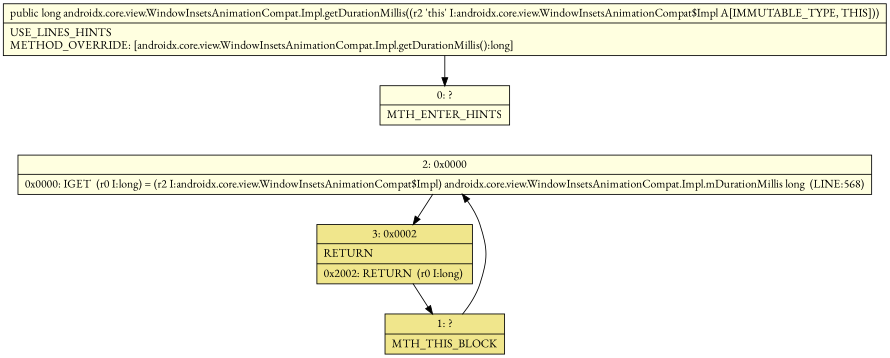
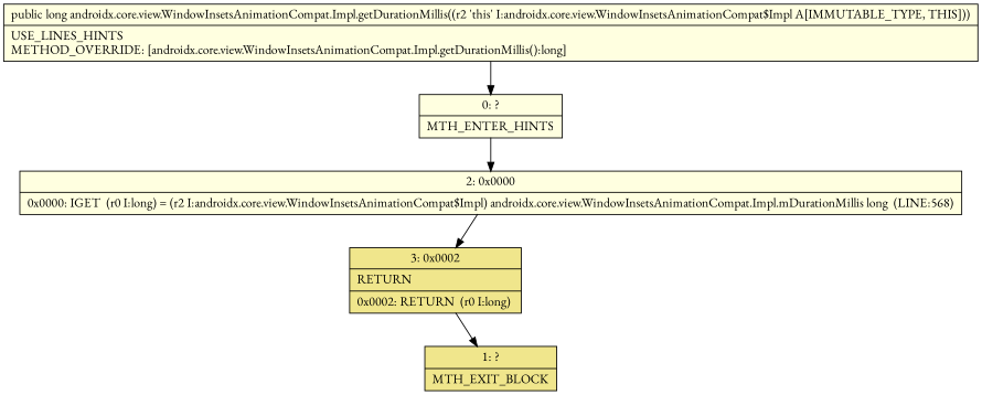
  digraph {
    fontname="EB Garamond"
    node [fillcolor=lightyellow fontname="EB Garamond" shape=record style=filled]
    edge [fontname="EB Garamond"]
    n1 [label="{0\:\ ?|MTH_ENTER_HINTS\l}"]
    n2 [label="{2\:\ 0x0000|0x0000: IGET  (r0 I:long) = (r2 I:androidx.core.view.WindowInsetsAnimationCompat$Impl) androidx.core.view.WindowInsetsAnimationCompat.Impl.mDurationMillis long  (LINE:568)\l}"]
-   n3 [fillcolor=khaki label="{3\:\ 0x0002|RETURN\l|0x2002: RETURN  (r0 I:long) \l}"]
-   n4 [fillcolor=khaki label="{1\:\ ?|MTH_THIS_BLOCK\l}"]
+   n3 [fillcolor=khaki label="{3\:\ 0x0002|RETURN\l|0x0002: RETURN  (r0 I:long) \l}"]
+   n4 [fillcolor=khaki label="{1\:\ ?|MTH_EXIT_BLOCK\l}"]
    n5 [label="{public long androidx.core.view.WindowInsetsAnimationCompat.Impl.getDurationMillis((r2 'this' I:androidx.core.view.WindowInsetsAnimationCompat$Impl A[IMMUTABLE_TYPE, THIS]))  | USE_LINES_HINTS\lMETHOD_OVERRIDE: [androidx.core.view.WindowInsetsAnimationCompat.Impl.getDurationMillis():long]\l}"]
-   n4 -> n2
+   n1 -> n2
    n2 -> n3
    n3 -> n4
    n5 -> n1
  }
